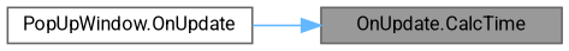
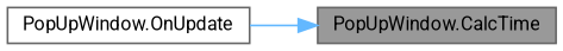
  digraph {
    rankdir=RL
    fontname=Roboto
    node [fontname=Roboto fontsize=10 shape=box style=filled]
-   n1 [color=gray40 fillcolor=grey60 fontcolor=black height=0.2 label="OnUpdate.CalcTime" width=0.4]
+   n1 [color=gray40 fillcolor=grey60 fontcolor=black height=0.2 label="PopUpWindow.CalcTime" width=0.4]
    n2 [color=grey40 fillcolor=white height=0.2 label="PopUpWindow.OnUpdate" width=0.4]
    n1 -> n2 [color=steelblue1 dir=back fontname=Roboto fontsize=10 labelfontname=Helvetica labelfontsize=10 style=solid]
  }
